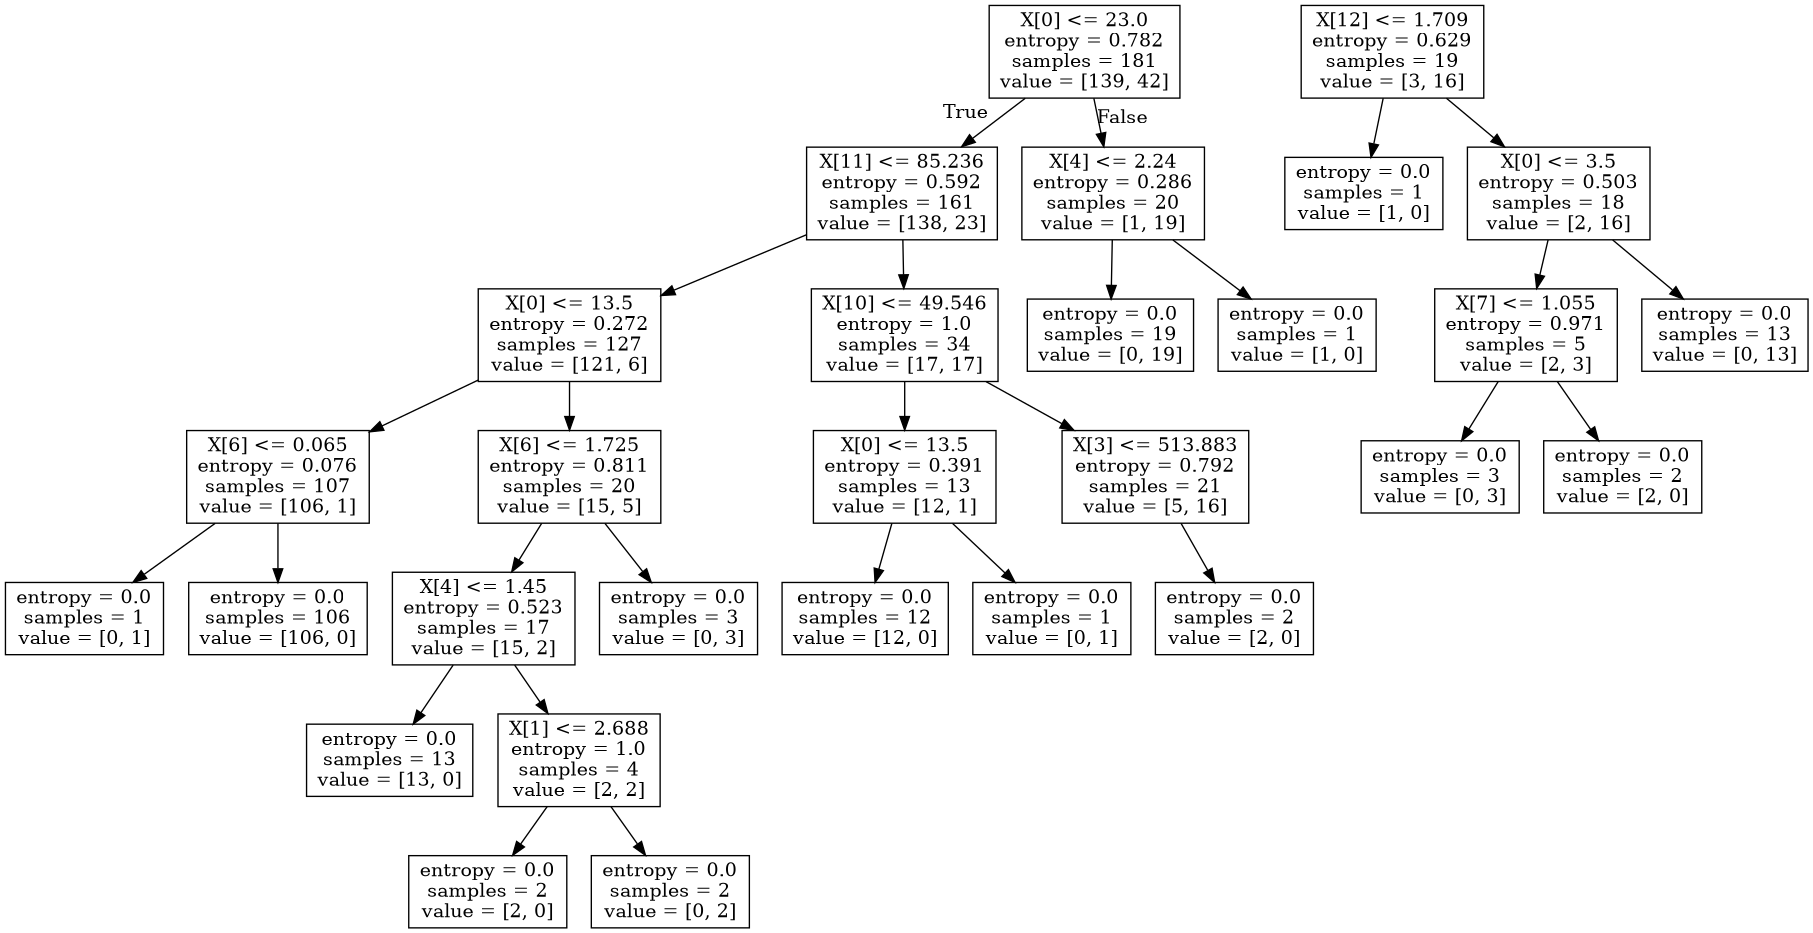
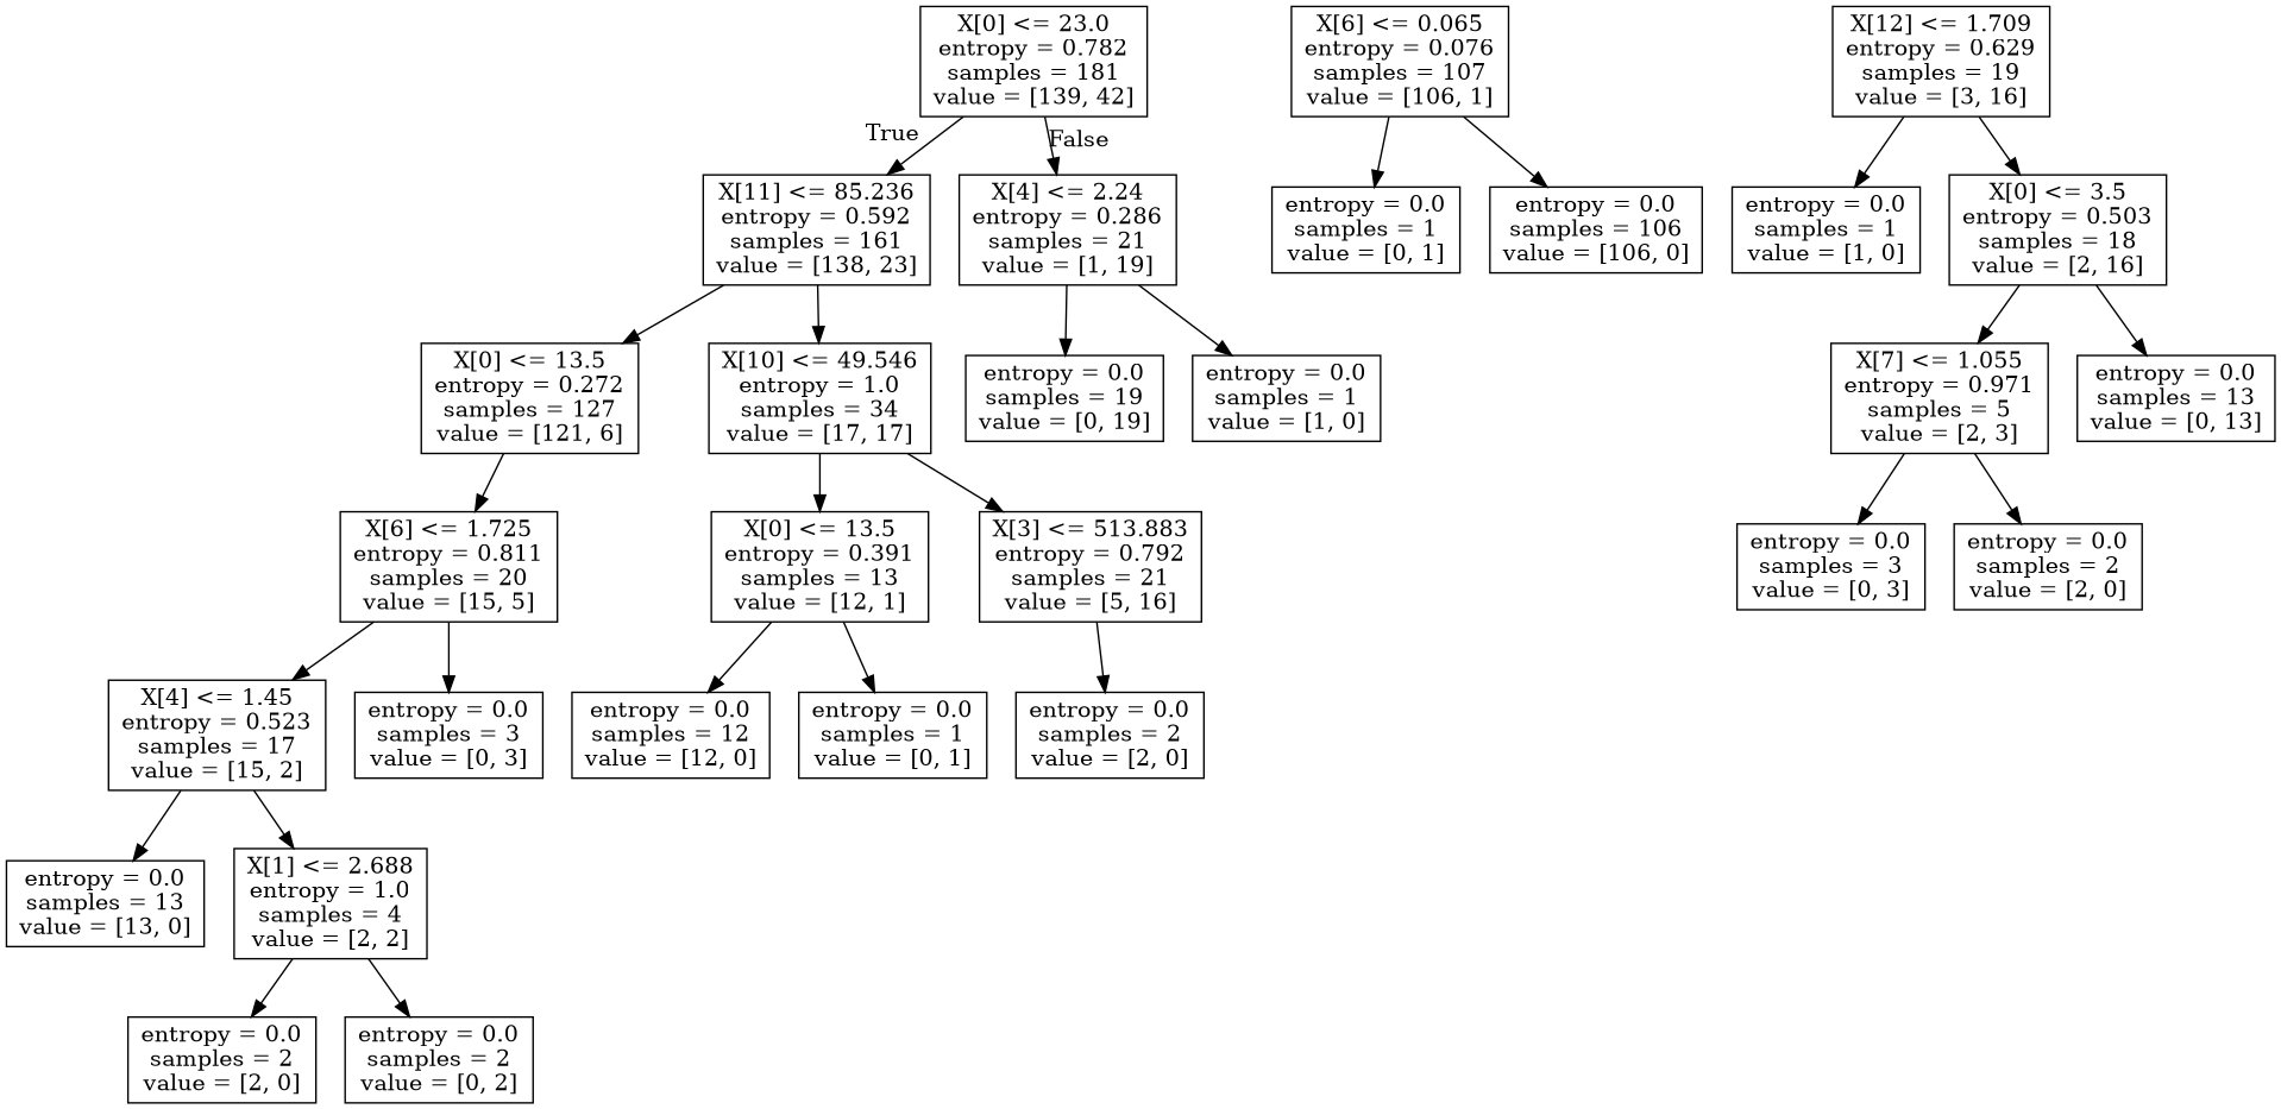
  digraph {
    node [shape=box]
    n1 [label="X[0] <= 23.0\nentropy = 0.782\nsamples = 181\nvalue = [139, 42]"]
    n2 [label="X[11] <= 85.236\nentropy = 0.592\nsamples = 161\nvalue = [138, 23]"]
-   n3 [label="X[4] <= 2.24\nentropy = 0.286\nsamples = 20\nvalue = [1, 19]"]
+   n3 [label="X[4] <= 2.24\nentropy = 0.286\nsamples = 21\nvalue = [1, 19]"]
    n4 [label="X[0] <= 13.5\nentropy = 0.272\nsamples = 127\nvalue = [121, 6]"]
    n5 [label="X[10] <= 49.546\nentropy = 1.0\nsamples = 34\nvalue = [17, 17]"]
    n6 [label="entropy = 0.0\nsamples = 19\nvalue = [0, 19]"]
    n7 [label="entropy = 0.0\nsamples = 1\nvalue = [1, 0]"]
    n8 [label="X[6] <= 0.065\nentropy = 0.076\nsamples = 107\nvalue = [106, 1]"]
    n9 [label="X[6] <= 1.725\nentropy = 0.811\nsamples = 20\nvalue = [15, 5]"]
    n10 [label="X[0] <= 13.5\nentropy = 0.391\nsamples = 13\nvalue = [12, 1]"]
    n11 [label="X[3] <= 513.883\nentropy = 0.792\nsamples = 21\nvalue = [5, 16]"]
    n12 [label="entropy = 0.0\nsamples = 1\nvalue = [0, 1]"]
    n13 [label="entropy = 0.0\nsamples = 106\nvalue = [106, 0]"]
    n14 [label="X[4] <= 1.45\nentropy = 0.523\nsamples = 17\nvalue = [15, 2]"]
    n15 [label="entropy = 0.0\nsamples = 3\nvalue = [0, 3]"]
    n16 [label="entropy = 0.0\nsamples = 13\nvalue = [13, 0]"]
    n17 [label="X[1] <= 2.688\nentropy = 1.0\nsamples = 4\nvalue = [2, 2]"]
    n18 [label="entropy = 0.0\nsamples = 2\nvalue = [2, 0]"]
    n19 [label="entropy = 0.0\nsamples = 2\nvalue = [0, 2]"]
    n20 [label="entropy = 0.0\nsamples = 12\nvalue = [12, 0]"]
    n21 [label="entropy = 0.0\nsamples = 1\nvalue = [0, 1]"]
    n22 [label="entropy = 0.0\nsamples = 2\nvalue = [2, 0]"]
    n23 [label="X[12] <= 1.709\nentropy = 0.629\nsamples = 19\nvalue = [3, 16]"]
    n24 [label="entropy = 0.0\nsamples = 1\nvalue = [1, 0]"]
    n25 [label="X[0] <= 3.5\nentropy = 0.503\nsamples = 18\nvalue = [2, 16]"]
    n26 [label="X[7] <= 1.055\nentropy = 0.971\nsamples = 5\nvalue = [2, 3]"]
    n27 [label="entropy = 0.0\nsamples = 13\nvalue = [0, 13]"]
    n28 [label="entropy = 0.0\nsamples = 3\nvalue = [0, 3]"]
    n29 [label="entropy = 0.0\nsamples = 2\nvalue = [2, 0]"]
    n1 -> n2 [headlabel=True labelangle=45 labeldistance=2.5]
    n1 -> n3 [headlabel=False labelangle=-45 labeldistance=2.5]
    n2 -> n4
    n2 -> n5
    n3 -> n6
    n3 -> n7
-   n4 -> n8
    n4 -> n9
    n5 -> n10
    n5 -> n11
    n8 -> n12
    n8 -> n13
    n9 -> n14
    n9 -> n15
    n10 -> n20
    n10 -> n21
    n11 -> n22
    n14 -> n16
    n14 -> n17
    n17 -> n18
    n17 -> n19
    n23 -> n24
    n23 -> n25
    n25 -> n26
    n25 -> n27
    n26 -> n28
    n26 -> n29
  }
